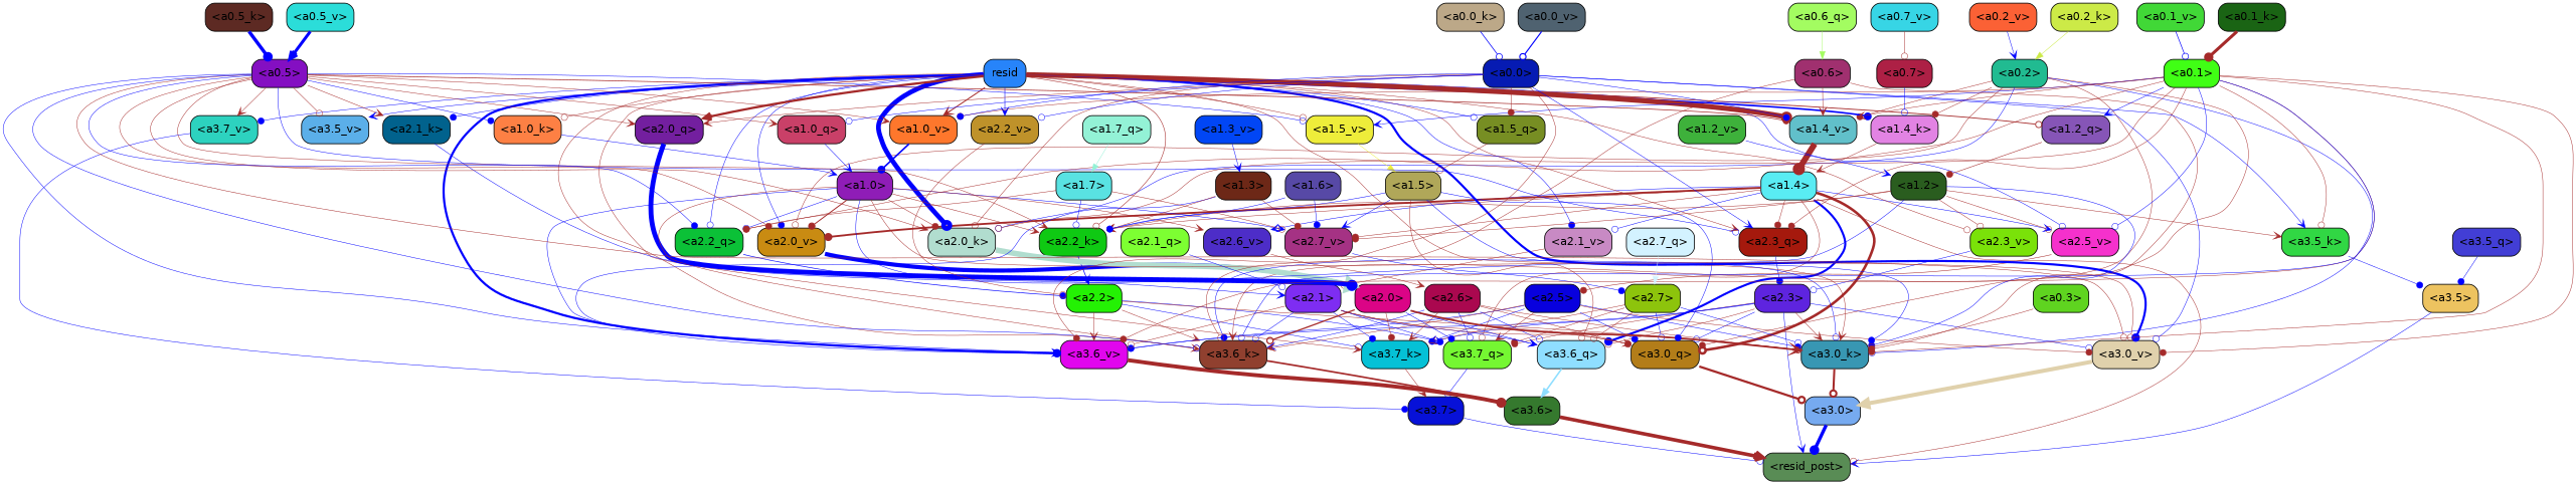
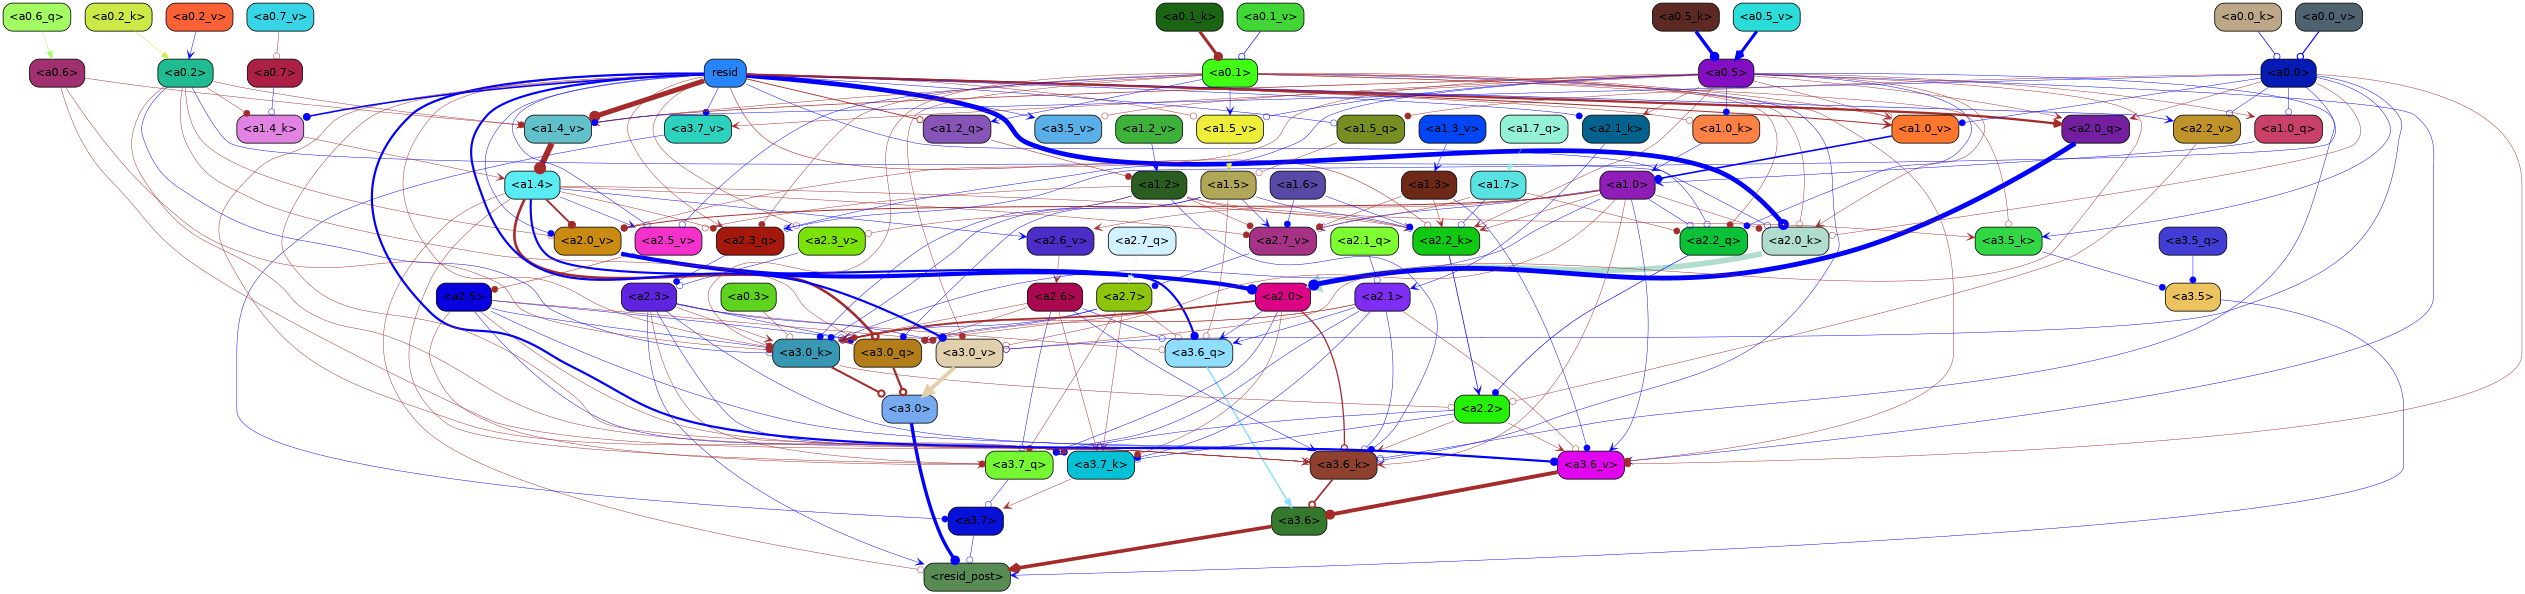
  strict digraph {
    splines=true
    node [color=black fontname=Helvetica shape=box style="filled, rounded"]
    edge [arrowhead=odot color=brown penwidth=0.6]
    "<a3.7>" [fillcolor="#0711d8"]
    "<resid_post>" [fillcolor="#598c55"]
    "<a3.6>" [fillcolor="#35792e"]
    "<a3.5>" [fillcolor="#edc360"]
    "<a3.0>" [fillcolor="#76aaf0"]
    "<a2.3>" [fillcolor="#5e24df"]
    "<a3.7_q>" [fillcolor="#75f732"]
    "<a3.6_q>" [fillcolor="#8fdeff"]
    "<a3.0_q>" [fillcolor="#b37d19"]
    "<a3.7_k>" [fillcolor="#05c1d6"]
    "<a3.0_k>" [fillcolor="#3897b3"]
    "<a3.6_v>" [fillcolor="#e106ee"]
    "<a3.0_v>" [fillcolor="#e0d1ac"]
    "<a1.4>" [fillcolor="#59ecf3"]
    "<a2.3_q>" [fillcolor="#a5190d"]
    "<a2.2_k>" [fillcolor="#0fc913"]
    "<a2.7_v>" [fillcolor="#a53284"]
    "<a2.6_v>" [fillcolor="#4d2dc8"]
    "<a2.5_v>" [fillcolor="#f531cc"]
-   "<a2.1_v>" [fillcolor="#c88ac4"]
    "<a2.0_v>" [fillcolor="#c98b12"]
    "<a2.2>" [fillcolor="#24f104"]
    "<a2.7>" [fillcolor="#8dc40c"]
    "<a2.6>" [fillcolor="#aa084f"]
    "<a2.5>" [fillcolor="#0800de"]
    "<a2.1>" [fillcolor="#7e2df2"]
    "<a2.0>" [fillcolor="#db0486"]
    "<a3.6_k>" [fillcolor="#90402f"]
    "<a3.5_q>" [fillcolor="#423ed5"]
    "<a3.5_k>" [fillcolor="#31d744"]
    "<a3.7_v>" [fillcolor="#2dd2bf"]
    "<a3.5_v>" [fillcolor="#5bafe9"]
    "<a1.5>" [fillcolor="#b0a759"]
    "<a0.2>" [fillcolor="#21bb91"]
    "<a2.0_k>" [fillcolor="#b1ddcf"]
    "<a1.4_k>" [fillcolor="#e283e3"]
    "<a1.4_v>" [fillcolor="#61c0ca"]
    n38 [fillcolor="#2784fa" label=resid]
    "<a2.2_q>" [fillcolor="#0bc137"]
    "<a2.0_q>" [fillcolor="#731f9f"]
    "<a2.1_k>" [fillcolor="#01628d"]
    "<a2.3_v>" [fillcolor="#7ae209"]
    "<a2.2_v>" [fillcolor="#bf922a"]
    "<a1.5_q>" [fillcolor="#778e23"]
    "<a1.2_q>" [fillcolor="#8655b7"]
    "<a1.0_k>" [fillcolor="#fd8044"]
    "<a1.5_v>" [fillcolor="#eeed3a"]
    "<a1.0_v>" [fillcolor="#fe772c"]
    "<a1.2>" [fillcolor="#2a5d1f"]
    "<a1.0>" [fillcolor="#8f1db7"]
    "<a0.6>" [fillcolor="#a0306f"]
    "<a0.5>" [fillcolor="#840fc2"]
    "<a1.0_q>" [fillcolor="#c94068"]
    "<a0.1>" [fillcolor="#40ff15"]
    "<a0.0>" [fillcolor="#061bb3"]
    "<a0.3>" [fillcolor="#5fd420"]
    "<a1.3>" [fillcolor="#6d2817"]
    "<a2.7_q>" [fillcolor="#d3f2ff"]
    "<a2.1_q>" [fillcolor="#7dff32"]
    "<a1.7>" [fillcolor="#59e2e2"]
    "<a1.6>" [fillcolor="#5749a6"]
    "<a1.7_q>" [fillcolor="#93f2d6"]
    "<a1.3_v>" [fillcolor="#0146f5"]
    "<a1.2_v>" [fillcolor="#3eb13b"]
    "<a0.7>" [fillcolor="#ad2045"]
    "<a0.6_q>" [fillcolor="#a3fc61"]
    "<a0.5_k>" [fillcolor="#5d2a23"]
    "<a0.2_k>" [fillcolor="#ccea47"]
    "<a0.1_k>" [fillcolor="#1a6414"]
    "<a0.0_k>" [fillcolor="#bca888"]
    "<a0.7_v>" [fillcolor="#37d5e5"]
    "<a0.5_v>" [fillcolor="#2bddd9"]
    "<a0.2_v>" [fillcolor="#fb6135"]
    "<a0.1_v>" [fillcolor="#41d837"]
    "<a0.0_v>" [fillcolor="#4f6270"]
    "<a3.7>" -> "<resid_post>" [color=blue]
    "<a3.6>" -> "<resid_post>" [arrowhead=vee penwidth=4.646730065345764]
    "<a3.5>" -> "<resid_post>" [arrowhead=vee color=blue]
    "<a3.0>" -> "<resid_post>" [arrowhead=dot color=blue penwidth=4.323132634162903]
    "<a2.3>" -> "<resid_post>" [arrowhead=vee color=blue]
    "<a2.3>" -> "<a3.7_q>" [arrowhead=dot]
    "<a2.3>" -> "<a3.6_q>"
    "<a2.3>" -> "<a3.0_q>" [color=blue]
    "<a2.3>" -> "<a3.7_k>" [arrowhead=dot color=blue]
    "<a2.3>" -> "<a3.0_k>" [arrowhead=vee]
    "<a2.3>" -> "<a3.6_v>" [color=blue]
    "<a2.3>" -> "<a3.0_v>" [color=blue]
    "<a3.7_q>" -> "<a3.7>" [color=blue]
    "<a3.6_q>" -> "<a3.6>" [color="#8fdeff" penwidth=2.03758105635643 arrowhead=""]
    "<a3.0_q>" -> "<a3.0>" [penwidth=2.8638100624084473]
    "<a3.7_k>" -> "<a3.7>" [arrowhead=vee]
    "<a3.0_k>" -> "<a3.0>" [penwidth=2.6274144649505615]
    "<a3.6_v>" -> "<a3.6>" [arrowhead=dot penwidth=5.002329230308533]
    "<a3.0_v>" -> "<a3.0>" [color="#e0d1ac" penwidth=5.188832879066467 arrowhead=""]
    "<a1.4>" -> "<resid_post>"
    "<a1.4>" -> "<a3.7_q>"
    "<a1.4>" -> "<a3.6_q>" [arrowhead=dot color=blue penwidth=2.700703263282776]
    "<a1.4>" -> "<a3.0_q>" [penwidth=3.34255850315094]
    "<a1.4>" -> "<a2.3_q>" [arrowhead=dot]
    "<a1.4>" -> "<a2.2_k>" [arrowhead=vee]
    "<a1.4>" -> "<a2.7_v>" [arrowhead=dot]
    "<a1.4>" -> "<a2.6_v>" [arrowhead=vee color=blue]
    "<a1.4>" -> "<a2.5_v>" [arrowhead=vee color=blue]
-   "<a1.4>" -> "<a2.1_v>" [color=blue]
    "<a1.4>" -> "<a2.0_v>" [arrowhead=dot penwidth=2.387977123260498]
    "<a2.3_q>" -> "<a2.3>" [arrowhead=dot color=blue]
    "<a2.2_k>" -> "<a2.2>" [arrowhead=vee color=blue penwidth=0.9331893920898438]
    "<a2.7_v>" -> "<a2.7>" [arrowhead=dot color=blue]
    "<a2.6_v>" -> "<a2.6>" [arrowhead=vee]
    "<a2.5_v>" -> "<a2.5>" [arrowhead=dot penwidth=0.6657319068908691]
-   "<a2.1_v>" -> "<a2.1>"
    "<a2.0_v>" -> "<a2.0>" [arrowhead=dot color=blue penwidth=5.380099236965179]
    "<a2.2>" -> "<a3.7_q>" [arrowhead=vee color=blue]
    "<a2.2>" -> "<a3.7_k>" [color=blue]
-   "<a2.2>" -> "<a3.0_k>"
+   "<a3.0_k>" -> "<a2.2>"
    "<a2.2>" -> "<a3.6_v>" [arrowhead=vee]
    "<a2.2>" -> "<a3.6_k>" [arrowhead=vee]
    "<a2.7>" -> "<a3.7_q>" [arrowhead=dot]
    "<a2.7>" -> "<a3.6_q>"
    "<a2.7>" -> "<a3.0_q>" [color=blue]
    "<a2.7>" -> "<a3.7_k>" [arrowhead=vee]
    "<a2.7>" -> "<a3.0_k>" [color=blue]
    "<a2.6>" -> "<a3.7_q>" [color=blue]
    "<a2.6>" -> "<a3.6_q>" [color=blue]
    "<a2.6>" -> "<a3.0_q>"
    "<a2.6>" -> "<a3.7_k>" [arrowhead=vee]
    "<a2.6>" -> "<a3.0_k>"
    "<a2.6>" -> "<a3.6_k>" [arrowhead=vee color=blue]
    "<a2.5>" -> "<a3.7_q>" [arrowhead=vee]
    "<a2.5>" -> "<a3.0_q>" [arrowhead=dot color=blue]
    "<a2.5>" -> "<a3.7_k>" [arrowhead=vee color=blue]
    "<a2.5>" -> "<a3.0_k>" [arrowhead=dot color=blue]
    "<a2.5>" -> "<a3.6_v>" [arrowhead=dot color=blue]
    "<a2.5>" -> "<a3.0_v>" [arrowhead=dot]
    "<a2.5>" -> "<a3.6_k>" [arrowhead=vee]
    "<a2.1>" -> "<a3.7_q>" [arrowhead=dot color=blue]
    "<a2.1>" -> "<a3.6_q>" [arrowhead=vee color=blue]
    "<a2.1>" -> "<a3.0_q>" [arrowhead=dot]
    "<a2.1>" -> "<a3.7_k>" [arrowhead=dot color=blue]
    "<a2.1>" -> "<a3.0_k>"
    "<a2.1>" -> "<a3.6_v>"
    "<a2.1>" -> "<a3.6_k>" [color=blue]
    "<a2.0>" -> "<a3.7_q>" [arrowhead=dot color=blue]
    "<a2.0>" -> "<a3.6_q>" [arrowhead=vee color=blue]
    "<a2.0>" -> "<a3.0_q>" [arrowhead=vee]
    "<a2.0>" -> "<a3.7_k>" [arrowhead=dot]
    "<a2.0>" -> "<a3.0_k>" [arrowhead=vee penwidth=2.2218968719244003]
    "<a2.0>" -> "<a3.6_k>" [penwidth=1.6454488784074783]
    "<a3.6_k>" -> "<a3.6>" [penwidth=2.174198240041733]
    "<a3.5_q>" -> "<a3.5>" [arrowhead=dot color=blue]
    "<a3.5_k>" -> "<a3.5>" [arrowhead=dot color=blue]
    "<a3.7_v>" -> "<a3.7>" [arrowhead=dot color=blue]
    "<a1.5>" -> "<a3.6_q>"
    "<a1.5>" -> "<a3.0_q>" [arrowhead=dot color=blue]
    "<a1.5>" -> "<a3.0_k>" [arrowhead=dot color=blue]
    "<a1.5>" -> "<a2.2_k>" [color=blue]
    "<a1.5>" -> "<a2.7_v>" [arrowhead=vee color=blue]
    "<a0.2>" -> "<a3.0_q>" [arrowhead=dot]
    "<a0.2>" -> "<a3.0_k>" [color=blue]
    "<a0.2>" -> "<a2.0_v>"
    "<a0.2>" -> "<a3.6_k>" [arrowhead=vee]
    "<a0.2>" -> "<a2.0_k>" [color=blue]
    "<a0.2>" -> "<a1.4_k>" [arrowhead=dot]
    "<a0.2>" -> "<a1.4_v>" [arrowhead=dot]
    "<a2.0_k>" -> "<a2.0>" [color="#b1ddcf" penwidth=7.158664226531982 arrowhead=""]
    "<a1.4_k>" -> "<a1.4>" [arrowhead=vee]
    "<a1.4_v>" -> "<a1.4>" [penwidth=7.649995803833008]
    n38 -> "<a3.7_k>" [arrowhead=vee]
    n38 -> "<a3.0_k>" [arrowhead=vee]
    n38 -> "<a3.6_v>" [color=blue penwidth=2.8301228284835815]
    n38 -> "<a3.0_v>" [arrowhead=dot color=blue penwidth=2.7660785913467407]
    n38 -> "<a2.3_q>" [arrowhead=vee]
    n38 -> "<a2.2_k>" [penwidth=0.7099294662475586]
    n38 -> "<a2.5_v>" [color=blue]
-   n38 -> "<a2.1_v>" [arrowhead=dot color=blue]
    n38 -> "<a2.0_v>" [arrowhead=dot color=blue]
    n38 -> "<a3.6_k>"
    n38 -> "<a3.7_v>" [arrowhead=dot color=blue]
    n38 -> "<a3.5_v>" [arrowhead=vee color=blue]
    n38 -> "<a2.0_k>" [color=blue penwidth=6.075345039367676]
    n38 -> "<a1.4_k>" [arrowhead=dot color=blue penwidth=2.043105125427246]
    n38 -> "<a1.4_v>" [arrowhead=dot penwidth=6.46385931968689]
    n38 -> "<a2.2_q>" [color=blue]
    n38 -> "<a2.0_q>" [arrowhead=vee penwidth=2.918822765350342]
    n38 -> "<a2.1_k>" [arrowhead=dot color=blue]
    n38 -> "<a2.3_v>"
    n38 -> "<a2.2_v>" [arrowhead=vee color=blue penwidth=0.6909599304199219]
    n38 -> "<a1.5_q>" [color=blue]
    n38 -> "<a1.2_q>" [penwidth=1.1075286865234375]
    n38 -> "<a1.0_k>"
    n38 -> "<a1.5_v>"
    n38 -> "<a1.0_v>" [arrowhead=vee penwidth=1.273291826248169]
    "<a2.2_q>" -> "<a2.2>" [arrowhead=dot color=blue penwidth=0.8114519119262695]
    "<a2.0_q>" -> "<a2.0>" [arrowhead=dot color=blue penwidth=6.2323237657547]
    "<a2.1_k>" -> "<a2.1>" [arrowhead=vee color=blue]
    "<a2.3_v>" -> "<a2.3>" [color=blue]
    "<a2.2_v>" -> "<a2.2>"
    "<a1.5_q>" -> "<a1.5>"
    "<a1.2_q>" -> "<a1.2>" [arrowhead=dot penwidth=0.6965713500976562]
    "<a1.0_k>" -> "<a1.0>" [arrowhead=vee color=blue]
    "<a1.5_v>" -> "<a1.5>" [color="#eeed3a" arrowhead=""]
    "<a1.0_v>" -> "<a1.0>" [arrowhead=dot color=blue penwidth=2.050852060317993]
    "<a1.2>" -> "<a3.0_k>" [arrowhead=dot color=blue]
    "<a1.2>" -> "<a2.2_k>" [arrowhead=vee]
    "<a1.2>" -> "<a2.7_v>" [arrowhead=dot]
    "<a1.2>" -> "<a2.5_v>"
    "<a1.2>" -> "<a3.6_k>" [arrowhead=dot color=blue]
    "<a1.2>" -> "<a3.5_k>" [arrowhead=vee]
    "<a1.2>" -> "<a2.3_v>"
    "<a1.0>" -> "<a3.0_k>" [color=blue]
    "<a1.0>" -> "<a3.6_v>" [arrowhead=vee color=blue]
    "<a1.0>" -> "<a3.0_v>"
    "<a1.0>" -> "<a2.2_k>" [arrowhead=vee]
    "<a1.0>" -> "<a2.7_v>" [arrowhead=vee color=blue]
    "<a1.0>" -> "<a2.6_v>" [arrowhead=vee]
    "<a1.0>" -> "<a2.0_v>" [arrowhead=dot penwidth=1.2435333728790283]
    "<a1.0>" -> "<a3.6_k>" [arrowhead=vee]
    "<a1.0>" -> "<a2.0_k>" [arrowhead=dot]
    "<a1.0>" -> "<a2.2_q>" [color=blue]
    "<a0.6>" -> "<a3.0_k>" [arrowhead=dot]
    "<a0.6>" -> "<a3.6_k>"
    "<a0.6>" -> "<a1.4_v>" [arrowhead=vee]
    "<a0.5>" -> "<a3.6_v>" [arrowhead=vee color=blue]
    "<a0.5>" -> "<a3.0_v>" [penwidth=0.6124261617660522]
    "<a0.5>" -> "<a2.3_q>" [color=blue]
    "<a0.5>" -> "<a2.2_k>" [arrowhead=vee]
    "<a0.5>" -> "<a2.0_v>" [arrowhead=dot]
    "<a0.5>" -> "<a3.6_k>" [color=blue]
    "<a0.5>" -> "<a3.7_v>" [arrowhead=vee]
    "<a0.5>" -> "<a3.5_v>"
    "<a0.5>" -> "<a2.0_k>" [arrowhead=vee penwidth=0.6112704277038574]
    "<a0.5>" -> "<a1.4_v>" [arrowhead=dot penwidth=0.9145197868347168]
    "<a0.5>" -> "<a2.2_q>" [arrowhead=dot color=blue]
    "<a0.5>" -> "<a2.0_q>" [arrowhead=vee]
    "<a0.5>" -> "<a2.1_k>" [arrowhead=vee]
    "<a0.5>" -> "<a1.0_k>" [arrowhead=dot color=blue]
    "<a0.5>" -> "<a1.5_v>" [color=blue]
    "<a0.5>" -> "<a1.0_v>" [arrowhead=vee]
    "<a0.5>" -> "<a1.0_q>" [arrowhead=vee]
    "<a1.0_q>" -> "<a1.0>" [arrowhead=vee color=blue]
    "<a0.1>" -> "<a3.0_k>" [arrowhead=dot]
    "<a0.1>" -> "<a3.6_v>" [arrowhead=dot]
    "<a0.1>" -> "<a3.0_v>" [arrowhead=dot]
    "<a0.1>" -> "<a2.3_q>" [arrowhead=dot]
    "<a0.1>" -> "<a2.5_v>" [color=blue]
    "<a0.1>" -> "<a3.6_k>" [color=blue]
    "<a0.1>" -> "<a3.5_k>"
    "<a0.1>" -> "<a2.0_k>"
    "<a0.1>" -> "<a1.4_v>" [arrowhead=vee]
    "<a0.1>" -> "<a2.2_q>" [arrowhead=dot]
    "<a0.1>" -> "<a1.2_q>" [arrowhead=vee color=blue]
    "<a0.1>" -> "<a1.5_v>" [arrowhead=vee color=blue]
    "<a0.1>" -> "<a1.0_v>"
    "<a0.0>" -> "<a3.6_v>" [arrowhead=dot]
    "<a0.0>" -> "<a3.0_v>" [color=blue]
    "<a0.0>" -> "<a2.3_q>" [arrowhead=vee color=blue]
    "<a0.0>" -> "<a3.5_k>" [arrowhead=vee color=blue]
    "<a0.0>" -> "<a2.0_k>"
    "<a0.0>" -> "<a1.4_v>" [arrowhead=dot color=blue]
    "<a0.0>" -> "<a2.0_q>" [arrowhead=vee]
    "<a0.0>" -> "<a2.2_v>" [color=blue]
    "<a0.0>" -> "<a1.5_q>" [arrowhead=dot]
    "<a0.0>" -> "<a1.0_v>" [arrowhead=dot color=blue]
    "<a0.0>" -> "<a1.0_q>" [color=blue]
    "<a0.3>" -> "<a3.0_k>"
    "<a1.3>" -> "<a3.6_v>" [arrowhead=dot color=blue]
    "<a1.3>" -> "<a2.2_k>" [arrowhead=vee]
    "<a1.3>" -> "<a2.7_v>" [arrowhead=dot]
    "<a2.7_q>" -> "<a2.7>" [color="#d3f2ff" arrowhead=""]
    "<a2.1_q>" -> "<a2.1>" [color=blue]
    "<a1.7>" -> "<a2.2_k>" [color=blue]
    "<a1.7>" -> "<a2.7_v>"
    "<a1.7>" -> "<a2.2_q>" [arrowhead=dot]
    "<a1.6>" -> "<a2.2_k>" [arrowhead=dot color=blue]
    "<a1.6>" -> "<a2.7_v>" [arrowhead=dot color=blue]
    "<a1.7_q>" -> "<a1.7>" [color="#93f2d6" arrowhead=""]
    "<a1.3_v>" -> "<a1.3>" [arrowhead=vee color=blue]
    "<a1.2_v>" -> "<a1.2>" [arrowhead=vee color=blue]
    "<a0.7>" -> "<a1.4_k>" [color=blue]
    "<a0.6_q>" -> "<a0.6>" [color="#a3fc61" arrowhead=""]
    "<a0.5_k>" -> "<a0.5>" [arrowhead=dot color=blue penwidth=4.382697105407715]
    "<a0.2_k>" -> "<a0.2>" [color="#ccea47" penwidth=0.6394491195678711 arrowhead=""]
    "<a0.1_k>" -> "<a0.1>" [arrowhead=dot penwidth=3.9428932666778564]
    "<a0.0_k>" -> "<a0.0>" [color=blue penwidth=0.9280776977539062]
    "<a0.7_v>" -> "<a0.7>"
    "<a0.5_v>" -> "<a0.5>" [arrowhead=vee color=blue penwidth=3.8846328258514404]
    "<a0.2_v>" -> "<a0.2>" [arrowhead=vee color=blue]
    "<a0.1_v>" -> "<a0.1>" [color=blue penwidth=0.8284716606140137]
    "<a0.0_v>" -> "<a0.0>" [color=blue penwidth=1.44976806640625]
  }
